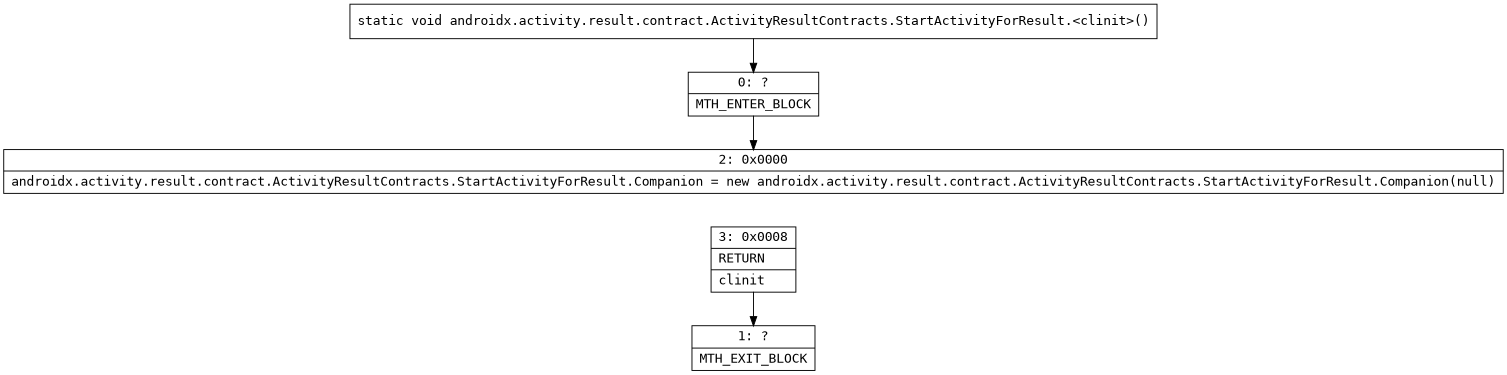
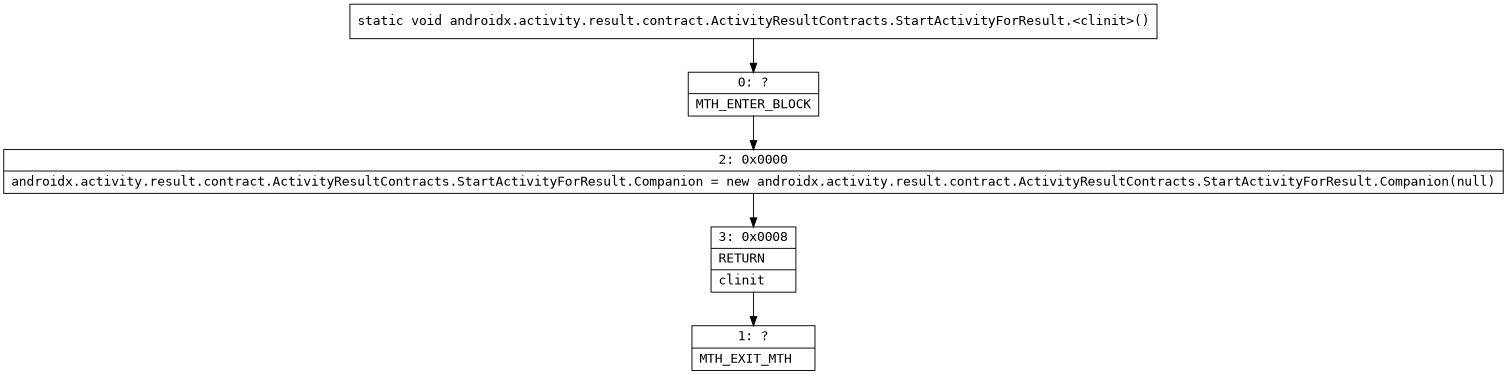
  digraph {
    fontname="DejaVu Sans Mono"
    node [fontname="DejaVu Sans Mono" shape=record]
    edge [fontname="DejaVu Sans Mono"]
    n1 [label="{0\:\ ?|MTH_ENTER_BLOCK\l}"]
    n2 [label="{2\:\ 0x0000|androidx.activity.result.contract.ActivityResultContracts.StartActivityForResult.Companion = new androidx.activity.result.contract.ActivityResultContracts.StartActivityForResult.Companion(null)\l}"]
    n3 [label="{3\:\ 0x0008|RETURN\l|clinit\l}"]
-   n4 [label="{1\:\ ?|MTH_EXIT_BLOCK\l}"]
+   n4 [label="{1\:\ ?|MTH_EXIT_MTH\l}"]
    n5 [label="{static void androidx.activity.result.contract.ActivityResultContracts.StartActivityForResult.\<clinit\>() }"]
    n1 -> n2
+   n2 -> n3
    n3 -> n4
    n5 -> n1
  }
